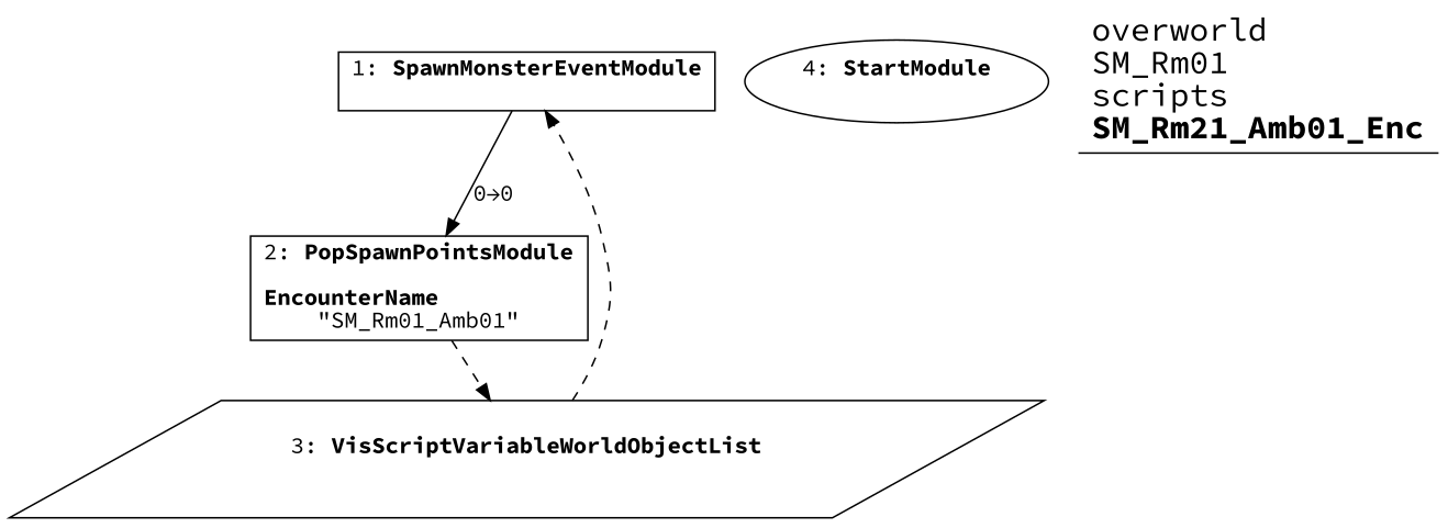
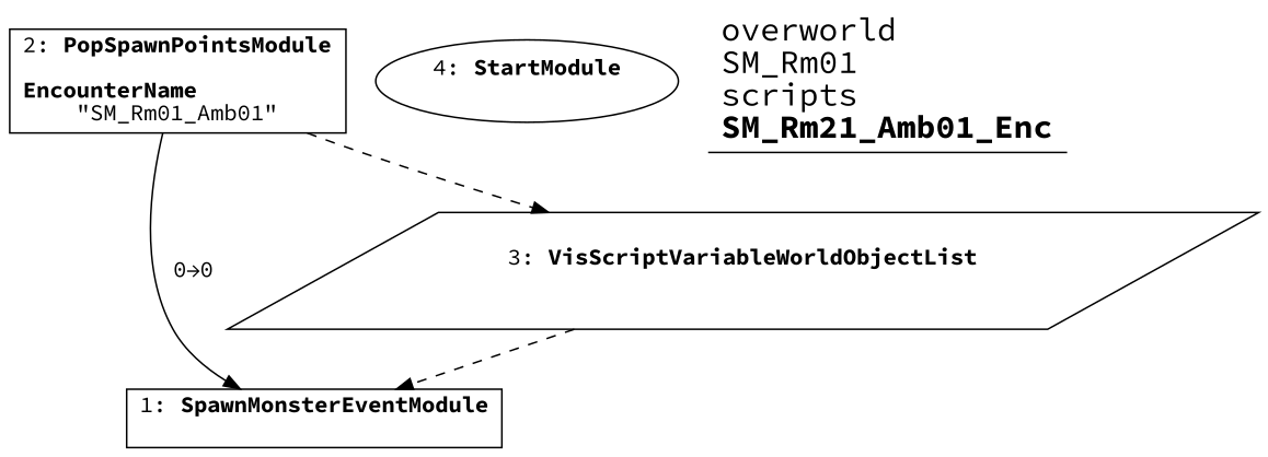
  digraph {
    fontname="Source Code Pro"
    splines=spline
    node [fontname="Source Code Pro" shape=box]
    edge [fontname="Source Code Pro" style=dashed]
    n1 [label=<1: <b>SpawnMonsterEventModule</b><br/><br/>>]
    n2 [label=<3: <b>VisScriptVariableWorldObjectList</b><br/><br/>> shape=parallelogram]
    n3 [label=<2: <b>PopSpawnPointsModule</b><br/><br/><b>EncounterName</b><br align="left"/>    &quot;SM_Rm01_Amb01&quot;<br align="left"/>>]
    n4 [label=<4: <b>StartModule</b><br/><br/>> shape=oval]
    n5 [label=<<font point-size="20">overworld<br align="left"/>SM_Rm01<br align="left"/>scripts<br align="left"/><b>SM_Rm21_Amb01_Enc</b><br align="left"/></font>> shape=underline]
    n2 -> n1
-   n1 -> n3 [label="0→0" style=""]
+   n3 -> n1 [label="0→0" style=""]
    n3 -> n2
  }
